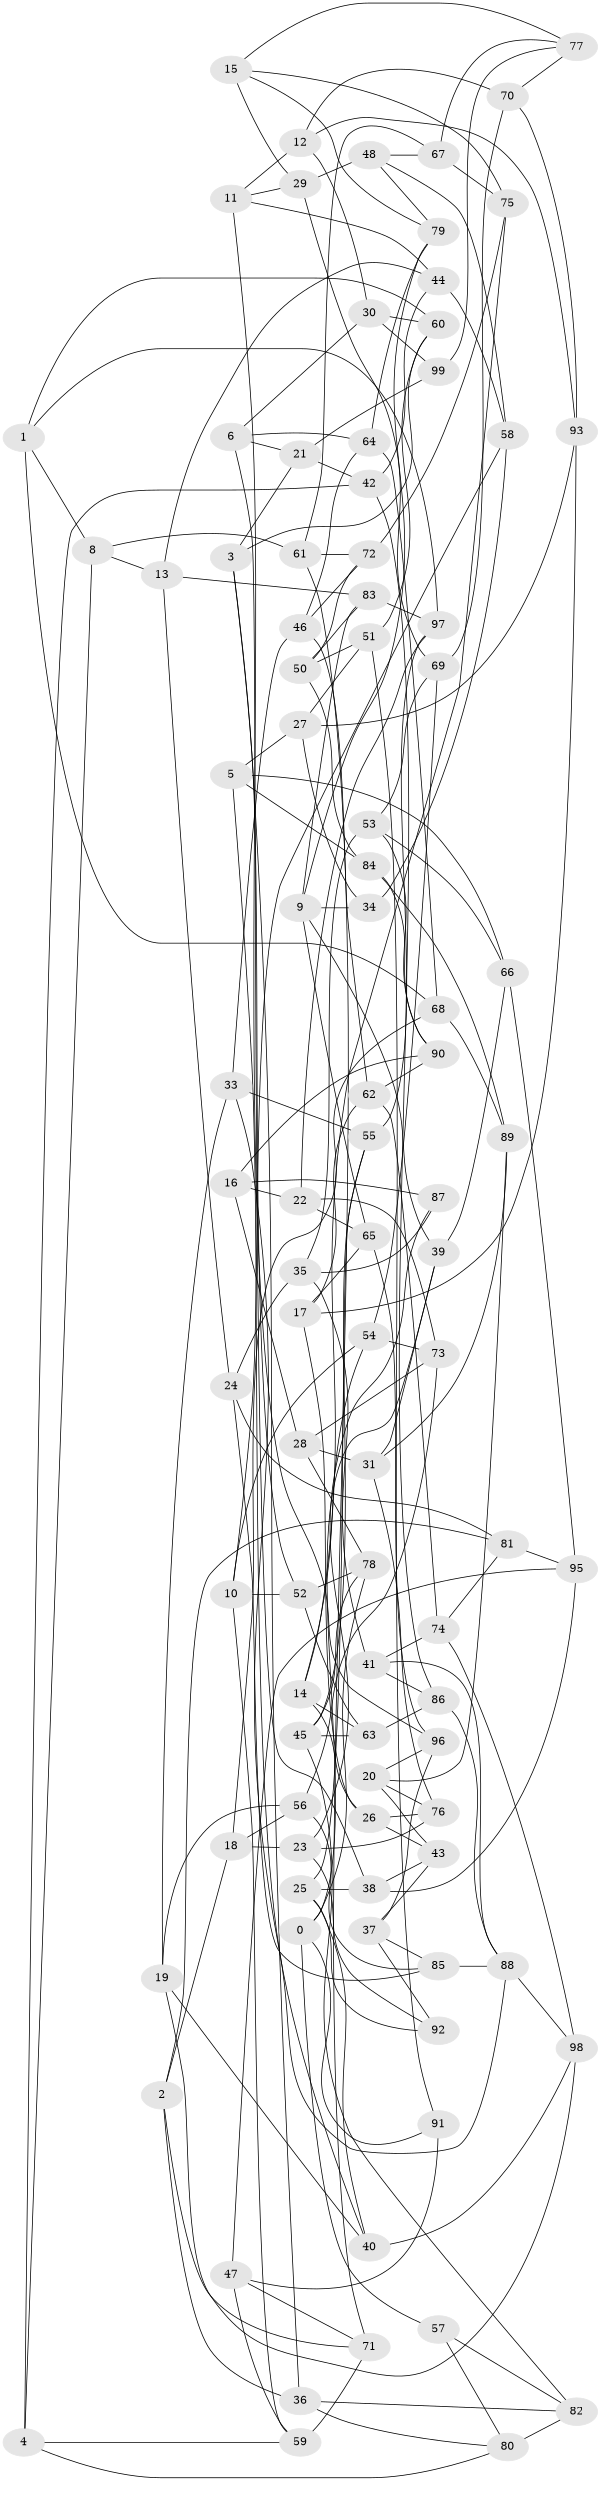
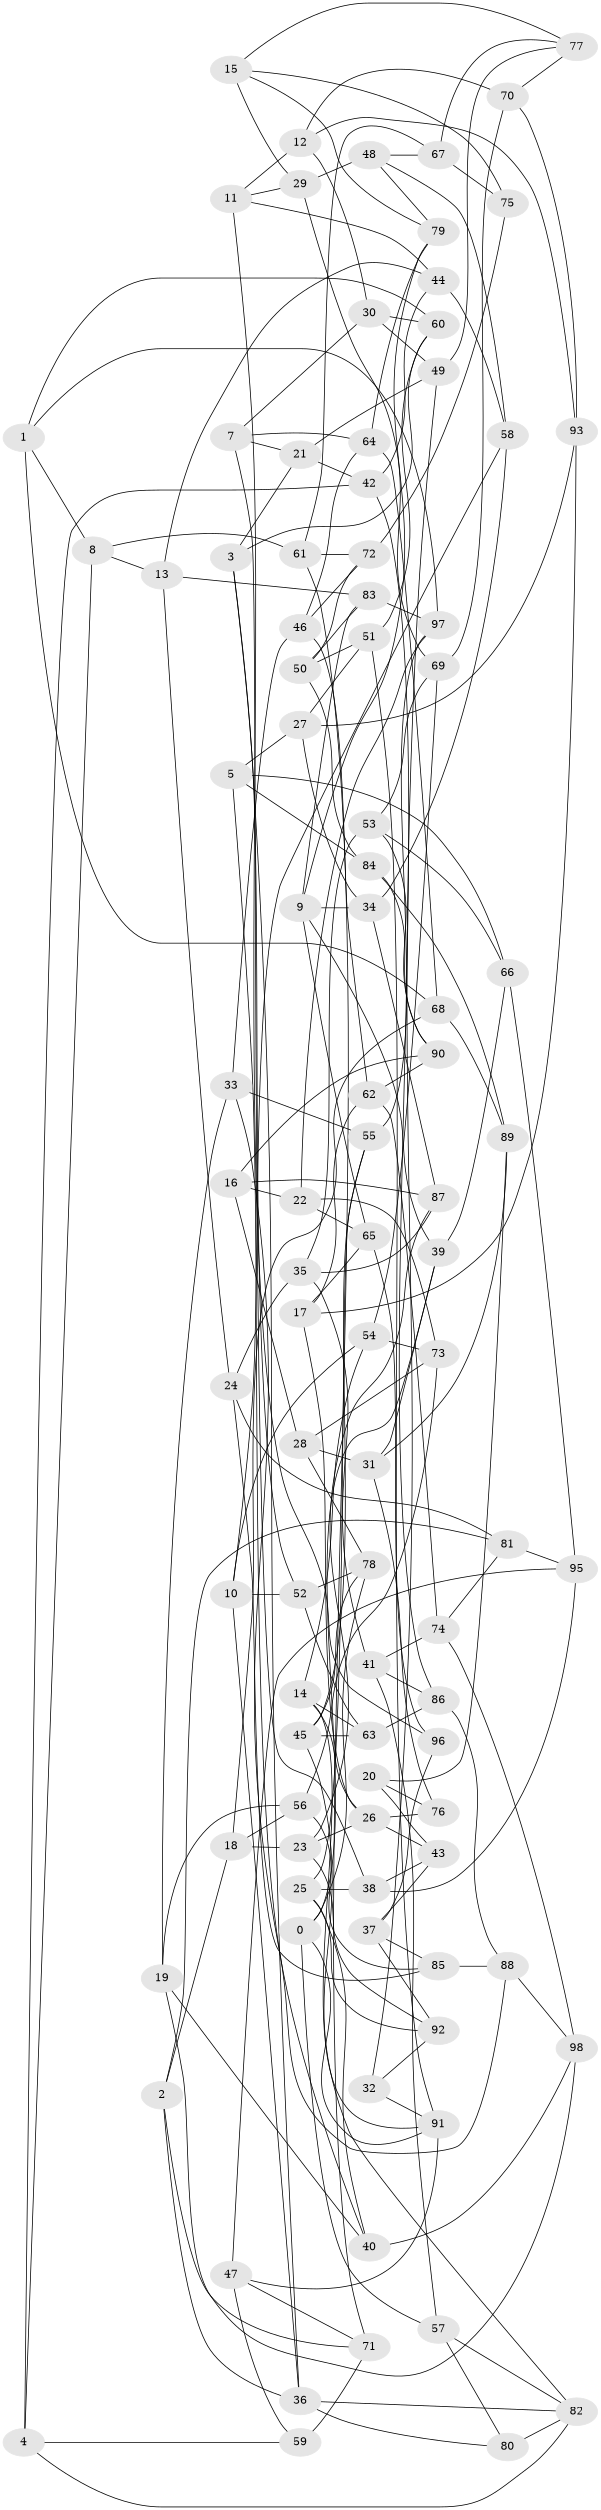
  graph {
    rankdir=LR
    node [color=gray90 style=filled]
    1
    8
    60
    68
    97
    13
    61
    89
    2
    18
    36
    71
    81
    23
    56
    80
    82
    95
    3
    21
    52
    42
-   49 [label=99]
+   49
    78
    63
    4
    59
    44
    86
    5
    27
    40
    66
    84
    34
    93
    51
    n38 [label=98]
    90
    n40 [label=0]
    39
    57
    91
-   7 [label=6]
+   7
    30
    38
    64
    43
    79
    24
    83
    72
    67
    9
    65
    58
    87
    96
    10
    54
    73
    69
    11
    12
    29
    70
    48
    77
    35
    85
    14
    26
    75
    76
    15
    16
    22
    28
    31
    17
    62
    74
    92
    19
    33
    55
    46
    88
    20
    41
    53
    25
+   32
    37
    45
    47
    50
    1 -- 8
    1 -- 60
    1 -- 68
    1 -- 97
    8 -- 13
    8 -- 61
    68 -- 89
    13 -- 44
    13 -- 24
    13 -- 83
    61 -- 71
    61 -- 72
    61 -- 67
    2 -- 18
    2 -- 36
    2 -- 71
    2 -- 81
    18 -- 68
    18 -- 23
    18 -- 56
    36 -- 80
    36 -- 82
    81 -- 95
    23 -- 87
-   23 -- 76
+   23 -- 26
    23 -- 92
    56 -- 73
    56 -- 85
    80 -- 82
    3 -- 60
    3 -- 36
    3 -- 21
    3 -- 52
    21 -- 42
    21 -- 49
    52 -- 78
    52 -- 63
    42 -- 44
    42 -- 86
    49 -- 77
    63 -- 86
    4 -- 8
-   4 -- 80
+   4 -- 82
    4 -- 42
    4 -- 59
    59 -- 71
    44 -- 58
    86 -- 88
    5 -- 27
    5 -- 40
    5 -- 66
    5 -- 84
    27 -- 34
    27 -- 93
    27 -- 51
    40 -- n38
    66 -- 95
    84 -- 89
    84 -- 90
    34 -- 58
+   34 -- 87
    51 -- 60
    51 -- 91
    n40 -- 78
    n40 -- 39
    n40 -- 57
    n40 -- 91
    39 -- 66
    57 -- 80
    57 -- 82
    7 -- 21
    7 -- 30
    7 -- 38
    7 -- 64
    30 -- 60
    30 -- 49
    38 -- 95
    38 -- 43
    64 -- 68
    64 -- 79
    24 -- 81
    24 -- 35
    24 -- 85
    83 -- 97
    72 -- 75
    67 -- 77
    67 -- 75
    9 -- 34
    9 -- 39
    9 -- 79
    9 -- 83
    9 -- 65
    65 -- 96
    10 -- 52
-   10 -- 59
+   10 -- 36
    10 -- 58
    10 -- 54
    54 -- 73
    54 -- 69
    69 -- 70
    11 -- 44
    11 -- 96
    11 -- 12
    11 -- 29
    12 -- 93
    12 -- 30
    12 -- 70
    29 -- 69
    29 -- 48
    70 -- 93
    70 -- 77
    48 -- 79
    48 -- 67
    48 -- 58
    35 -- 87
    35 -- 41
    35 -- 53
    85 -- 88
    14 -- 63
    14 -- 54
    14 -- 26
-   14 -- 75
+   14 -- 91
    26 -- 43
    26 -- 76
    15 -- 79
    15 -- 29
    15 -- 77
    15 -- 75
    16 -- 90
    16 -- 87
    16 -- 22
    16 -- 28
    22 -- 97
    22 -- 65
    22 -- 73
    28 -- 78
    28 -- 73
    28 -- 31
    31 -- 89
    31 -- 39
    31 -- 76
    17 -- 93
    17 -- 65
    17 -- 26
    17 -- 62
    62 -- 90
    62 -- 74
    74 -- 81
    74 -- n38
    19 -- 56
    19 -- 40
    19 -- n38
    19 -- 33
    33 -- 55
    33 -- 46
    33 -- 88
    55 -- 97
    46 -- 64
    46 -- 72
    46 -- 62
    88 -- n38
    20 -- 89
    20 -- 43
-   20 -- 96
    20 -- 76
    41 -- 86
-   41 -- 88
+   41 -- 57
    41 -- 74
    53 -- 66
    53 -- 90
    53 -- 69
    25 -- 40
    25 -- 38
    25 -- 92
    25 -- 55
+   32 -- 49
+   32 -- 91
+   32 -- 92
    37 -- 43
    37 -- 96
    37 -- 85
    37 -- 92
    45 -- 82
    45 -- 78
    45 -- 63
    45 -- 55
    47 -- 71
    47 -- 95
    47 -- 59
    47 -- 91
    50 -- 84
    50 -- 51
    50 -- 83
    50 -- 72
  }
